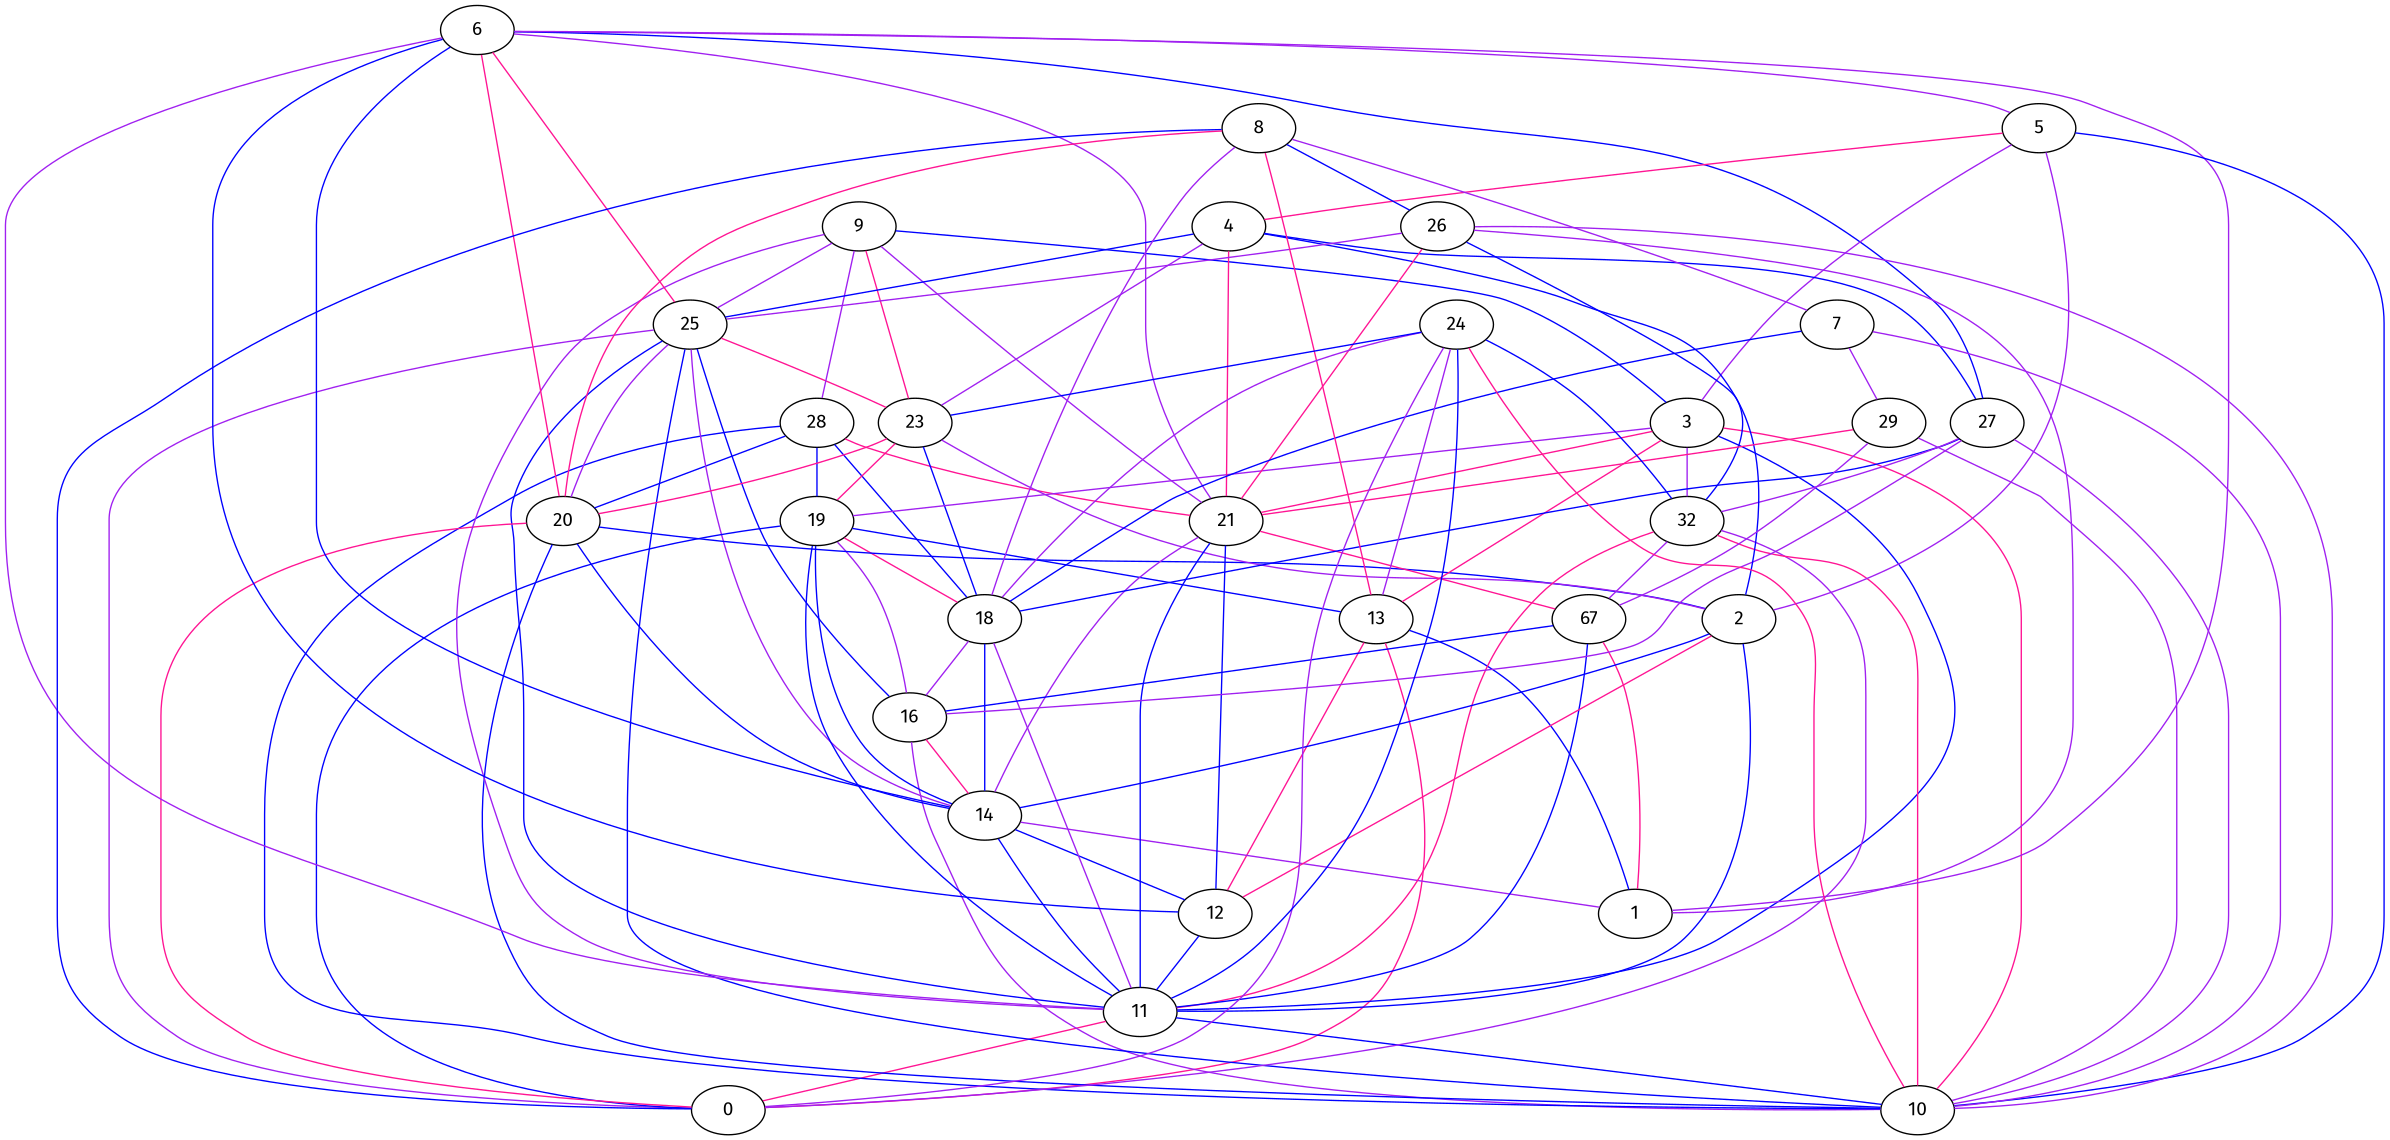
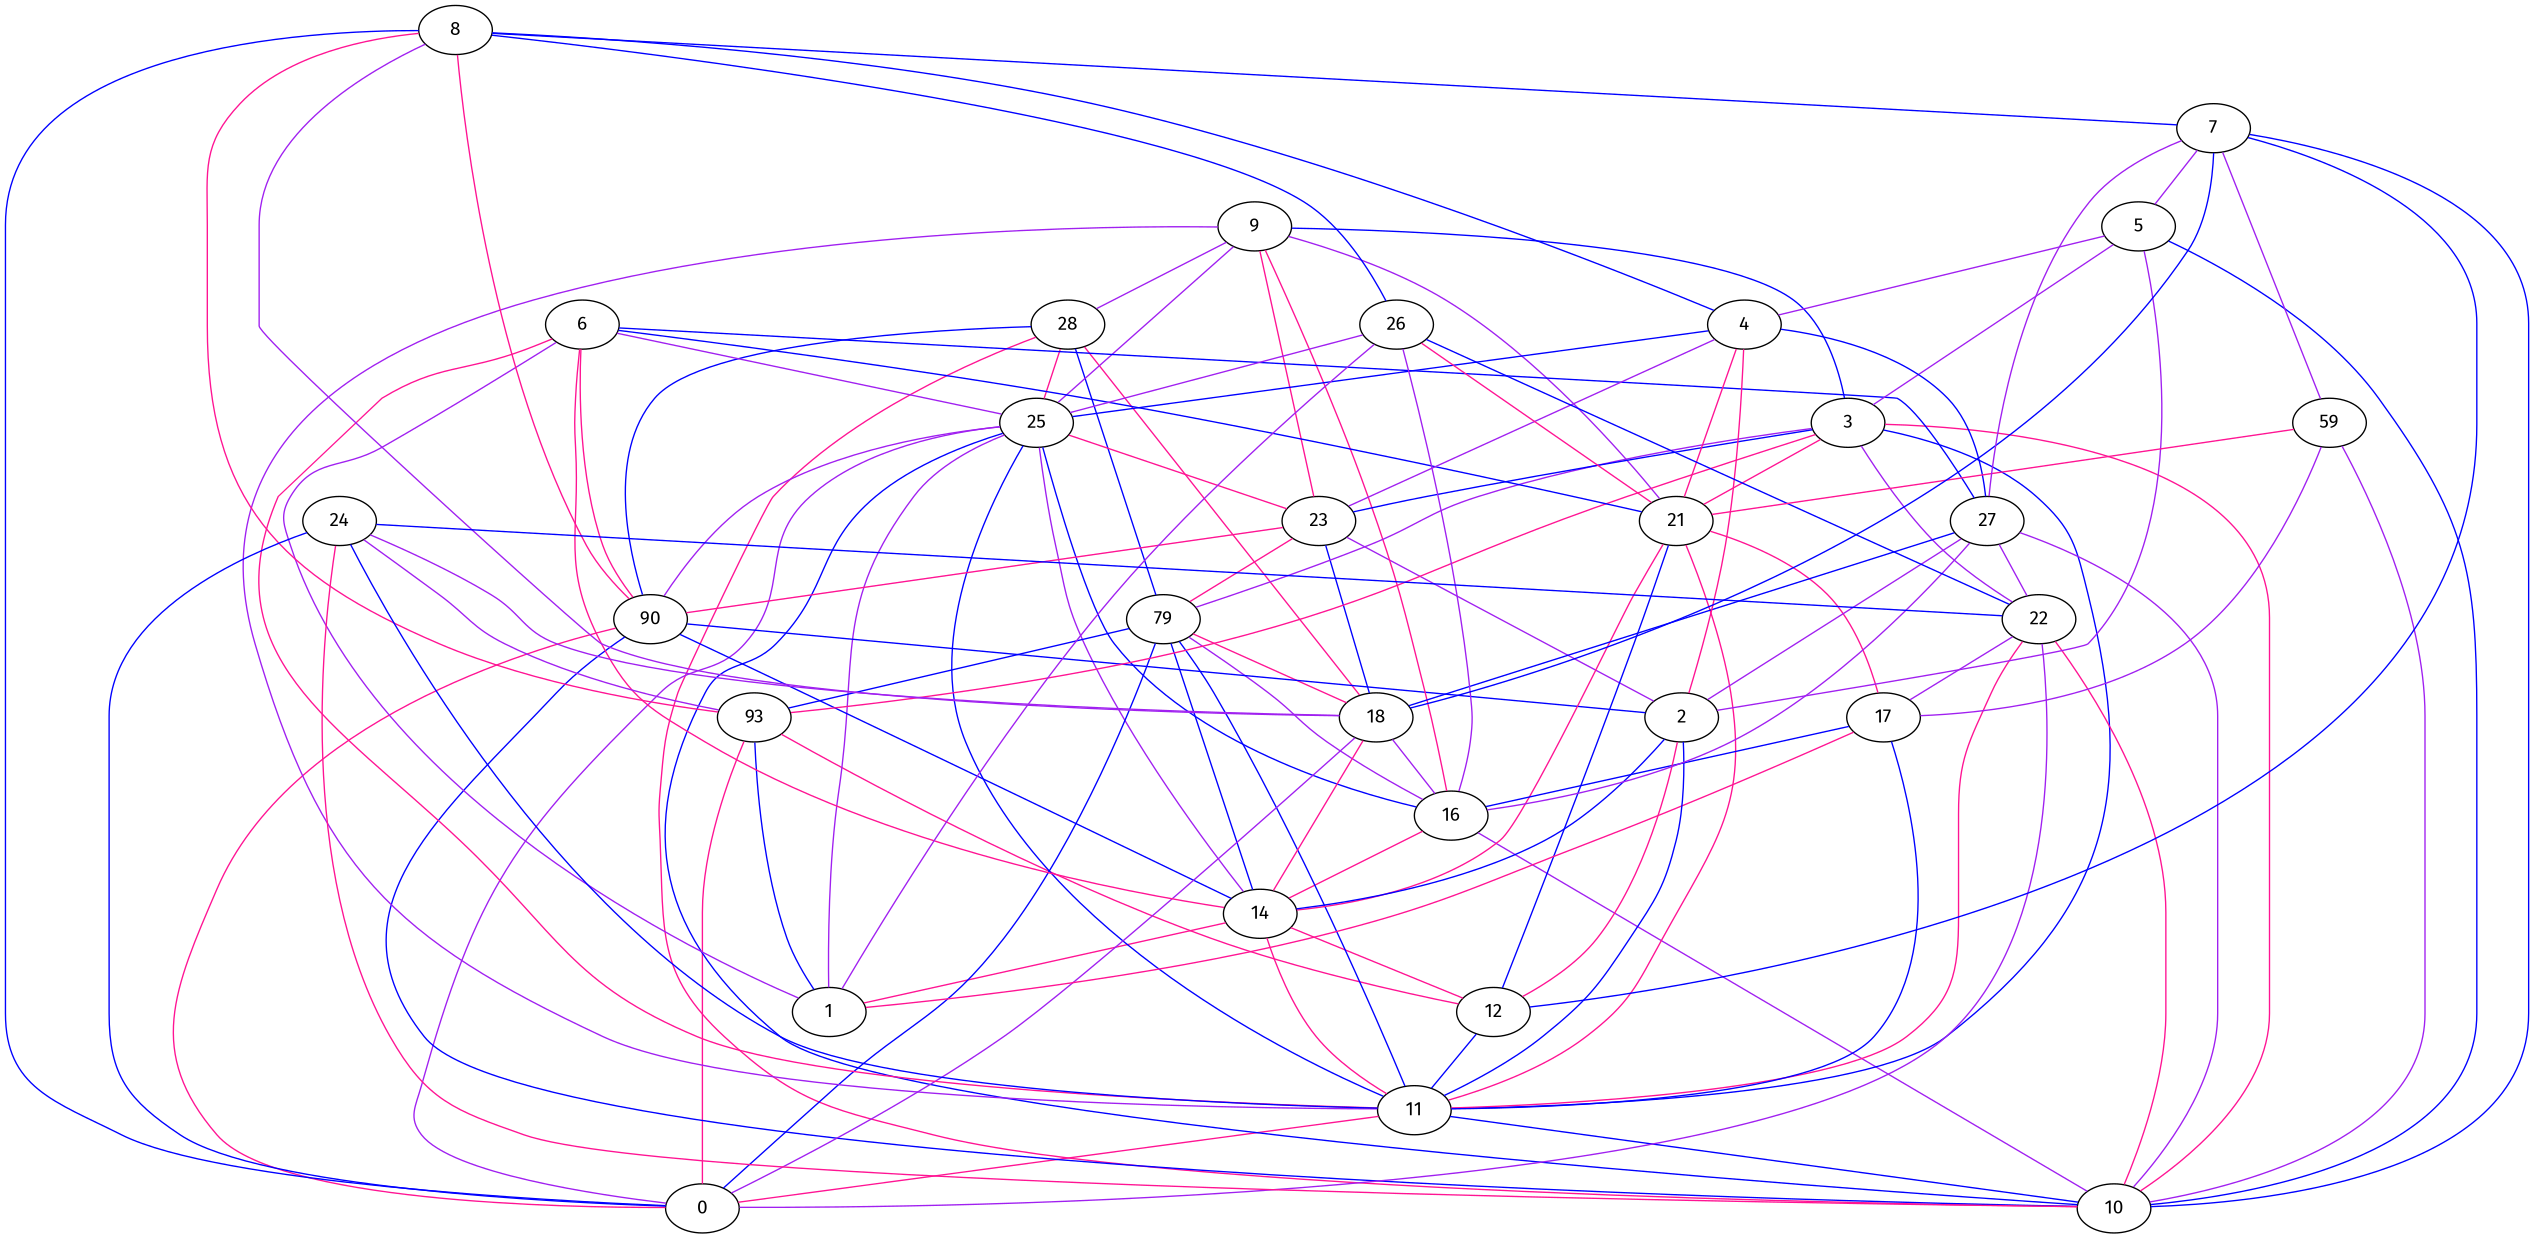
  digraph {
    fontname="Fira Sans"
    node [fontname="Fira Sans"]
    edge [color=blue dir=none fontname="Fira Sans"]
-   13
+   13 [label=93]
    0
    1
    12
    11
    16
    14
    10
    28
    25
-   19
-   20
+   19 [label=79]
+   20 [label=90]
    18
    23
    9
    3
    21
-   22 [label=32]
-   17 [label=67]
+   22
+   17
    2
    6
    27
    5
    4
    26
-   29
+   29 [label=59]
    7
    8
    24
    subgraph sub_1 {
      13
      0
      1
      12
      11
      16
      14
      10
      28
      25
      19
      20
      18
      23
      9
      3
      21
      22
      17
      2
      6
      27
      5
      4
      26
      29
      7
      8
      24
    }
    13 -> 0 [color=deeppink]
    13 -> 1
    13 -> 12 [color=deeppink]
    12 -> 11
    11 -> 0 [color=deeppink]
    11 -> 10
    16 -> 14 [color=deeppink]
    16 -> 10 [color=purple]
-   14 -> 1 [color=purple]
-   14 -> 12
-   14 -> 11
-   28 -> 10
-   28 -> 21 [color=deeppink]
+   14 -> 1 [color=deeppink]
+   14 -> 12 [color=deeppink]
+   14 -> 11 [color=deeppink]
+   28 -> 10 [color=deeppink]
+   28 -> 25 [color=deeppink]
    28 -> 19
    28 -> 20
-   28 -> 18
+   28 -> 18 [color=deeppink]
    25 -> 0 [color=purple]
+   25 -> 1 [color=purple]
    25 -> 11
    25 -> 16
    25 -> 14 [color=purple]
    25 -> 10
    25 -> 20 [color=purple]
    25 -> 23 [color=deeppink]
    19 -> 13
    19 -> 0
    19 -> 11
    19 -> 16 [color=purple]
    19 -> 14
    19 -> 18 [color=deeppink]
    20 -> 0 [color=deeppink]
    20 -> 14
    20 -> 10
    20 -> 2
-   18 -> 11 [color=purple]
+   18 -> 0 [color=purple]
    18 -> 16 [color=purple]
-   18 -> 14
+   18 -> 14 [color=deeppink]
    23 -> 19 [color=deeppink]
    23 -> 20 [color=deeppink]
    23 -> 18
    23 -> 2 [color=purple]
    9 -> 11 [color=purple]
+   9 -> 16 [color=deeppink]
    9 -> 28 [color=purple]
    9 -> 25 [color=purple]
    9 -> 23 [color=deeppink]
    9 -> 3
    9 -> 21 [color=purple]
    3 -> 13 [color=deeppink]
    3 -> 11
    3 -> 10 [color=deeppink]
    3 -> 19 [color=purple]
    3 -> 21 [color=deeppink]
    3 -> 22 [color=purple]
    21 -> 12
-   21 -> 11
-   21 -> 14 [color=purple]
+   21 -> 11 [color=deeppink]
+   21 -> 14 [color=deeppink]
    21 -> 17 [color=deeppink]
    22 -> 0 [color=purple]
    22 -> 11 [color=deeppink]
    22 -> 10 [color=deeppink]
    22 -> 17 [color=purple]
    17 -> 1 [color=deeppink]
    17 -> 11
    17 -> 16
    2 -> 12 [color=deeppink]
    2 -> 11
    2 -> 14
    6 -> 1 [color=purple]
-   6 -> 12
-   6 -> 11 [color=purple]
-   6 -> 14
-   6 -> 25 [color=deeppink]
+   7 -> 12
+   6 -> 11 [color=deeppink]
+   6 -> 14 [color=deeppink]
+   6 -> 25 [color=purple]
    6 -> 20 [color=deeppink]
-   6 -> 21 [color=purple]
+   6 -> 21
    6 -> 27
-   6 -> 5 [color=purple]
+   7 -> 5 [color=purple]
    27 -> 16 [color=purple]
    27 -> 10 [color=purple]
    27 -> 18
    27 -> 22 [color=purple]
+   27 -> 2 [color=purple]
    5 -> 10
    5 -> 3 [color=purple]
    5 -> 2 [color=purple]
-   5 -> 4 [color=deeppink]
+   5 -> 4 [color=purple]
    4 -> 25
    4 -> 23 [color=purple]
    4 -> 21 [color=deeppink]
-   4 -> 2
+   4 -> 2 [color=deeppink]
    4 -> 27
    26 -> 1 [color=purple]
-   26 -> 10 [color=purple]
+   26 -> 16 [color=purple]
    26 -> 25 [color=purple]
    26 -> 21 [color=deeppink]
    26 -> 22
    29 -> 10 [color=purple]
    29 -> 21 [color=deeppink]
    29 -> 17 [color=purple]
-   7 -> 10 [color=purple]
+   7 -> 10
    7 -> 18
+   7 -> 27 [color=purple]
    7 -> 29 [color=purple]
    8 -> 13 [color=deeppink]
    8 -> 0
    8 -> 20 [color=deeppink]
    8 -> 18 [color=purple]
+   8 -> 4
    8 -> 26
-   8 -> 7 [color=purple]
+   8 -> 7
    24 -> 13 [color=purple]
-   24 -> 0 [color=purple]
+   24 -> 0
    24 -> 11
    24 -> 10 [color=deeppink]
    24 -> 18 [color=purple]
-   24 -> 23
+   3 -> 23
    24 -> 22
  }
